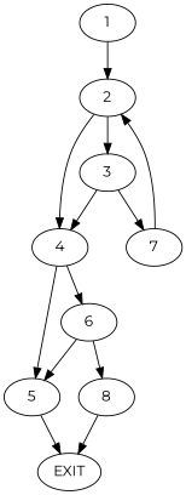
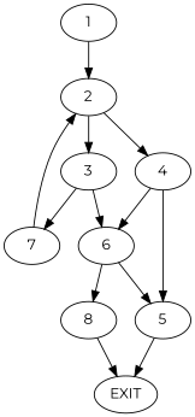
  digraph {
    fontname=Montserrat
    node [fontname=Montserrat]
    edge [fontname=Montserrat]
    1
    2
    n3 [label=EXIT]
    3
    4
    7
    5
    6
    8
    1 -> 2
    2 -> 3
    2 -> 4
-   3 -> 4
+   3 -> 6
    3 -> 7
    4 -> 5
    4 -> 6
    7 -> 2
    5 -> n3
    6 -> 5
    6 -> 8
    8 -> n3
  }
